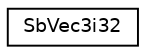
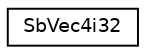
  digraph {
    rankdir=LR
-   n1 [color=black fillcolor=white fontname=Helvetica fontsize=10 height=0.2 label=SbVec3i32 shape=record style=filled width=0.4]
+   n1 [color=black fillcolor=white fontname=Helvetica fontsize=10 height=0.2 label=SbVec4i32 shape=record style=filled width=0.4]
  }
